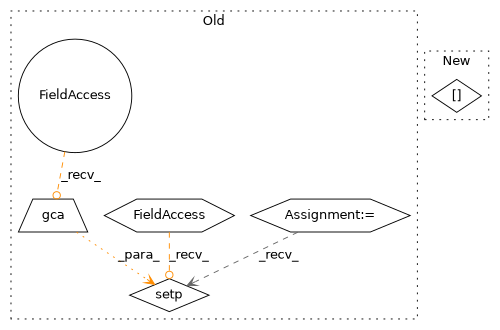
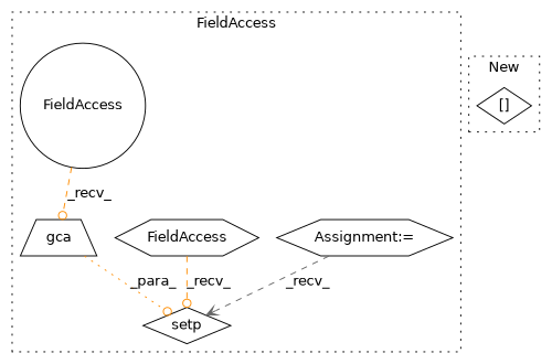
  digraph {
    fontname="DejaVu Sans"
    node [a=32 fontname="DejaVu Sans" l=10 shape=diamond]
    edge [arrowhead=vee color=darkorange fontname="DejaVu Sans" style=dashed]
    n1 [l="5,1" label=setp s="2260,2313"]
    n2 [a=7 l=1 label="Assignment:=" s=2182 shape=hexagon]
    n3 [a=22 label=FieldAccess s=2242 shape=hexagon]
    n4 [l=5 label=gca s=2283 shape=trapezium]
    n5 [a=22 label=FieldAccess s=2265 shape=circle]
    n6 [a=2 l="4,1" label="[]" s="1261,1266"]
    subgraph cluster_1 {
-     label=Old
+     label=FieldAccess
      style=dotted
      n1
      n2
      n3
      n4
      n5
    }
    subgraph cluster_2 {
      label=New
      style=dotted
      n6
    }
    n2 -> n1 [color=gray40 label=_recv_]
    n3 -> n1 [arrowhead=odot label=_recv_]
-   n4 -> n1 [label=_para_ style=dotted]
+   n4 -> n1 [arrowhead=odot label=_para_ style=dotted]
    n5 -> n4 [arrowhead=odot label=_recv_]
  }
